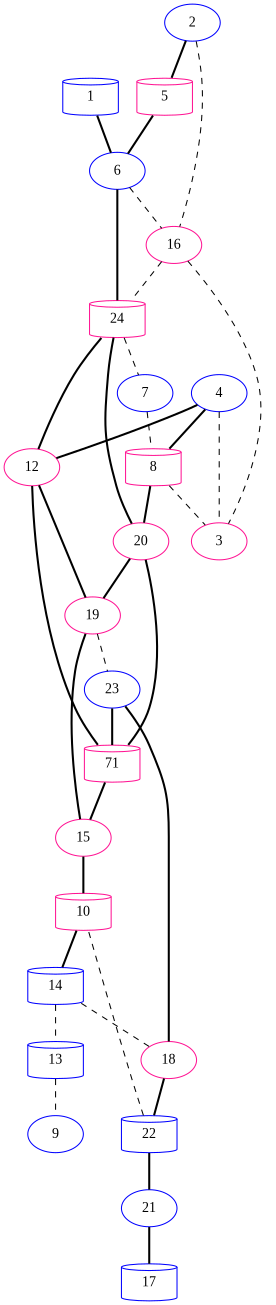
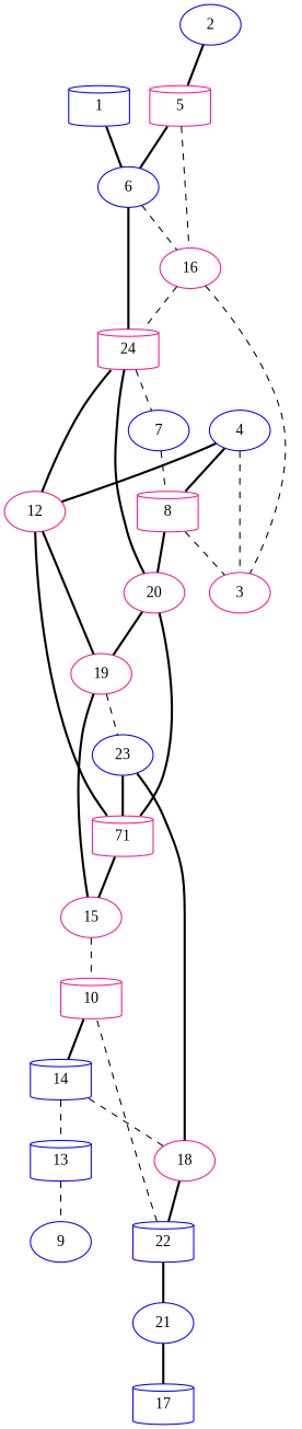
  graph {
    fontname="Liberation Serif"
    node [aaLength=3 color=blue fontname="Liberation Serif" sequence=VPVHFDASV shape=ellipse type=1]
    edge [distance0=0.0 fontname="Liberation Serif" frequency=1 style=bold type0=2]
    1 [aaLength=11 sequence=TAAAKFERQHM shape=cylinder type=0]
    6 [aaLength=10 sequence=NYCNQMMKSR type=0]
    16 [aaLength=5 color=deeppink sequence=VNTFV]
    24 [aaLength=5 color=deeppink sequence=VNTFV shape=cylinder]
    3 [aaLength=7 color=deeppink sequence=SLADVQA type=0]
    12 [color=deeppink sequence=KNV]
    20 [color=deeppink sequence=KNV]
    7 [aaLength=7 sequence=SLADVQA type=0]
    2 [aaLength=10 sequence=NYCNQMMKSR type=0]
    5 [aaLength=11 color=deeppink sequence=TAAAKFERQHM shape=cylinder type=0]
    4 [aaLength=4 sequence=VCSQ type=0]
    8 [aaLength=4 color=deeppink sequence=VCSQ shape=cylinder type=0]
    n13 [color=deeppink label=71 sequence=CYQ shape=cylinder]
    19 [color=deeppink sequence=CYQ]
    15 [aaLength=8 color=deeppink sequence=MSITDCRE]
    23 [aaLength=8 sequence=MSITDCRE]
    9 [aaLength=9]
    10 [aaLength=15 color=deeppink sequence=YKTTQANKHIIVACE shape=cylinder]
    14 [aaLength=15 sequence=YKTTQANKHIIVACE shape=cylinder]
    13 [aaLength=9 shape=cylinder]
    18 [aaLength=15 color=deeppink sequence=YKTTQANKHIIVACE]
    22 [aaLength=15 sequence=YKTTQANKHIIVACE shape=cylinder]
    21 [aaLength=9]
    17 [aaLength=9 shape=cylinder]
    1 -- 6 [distance0=30.50084 type0=3]
    6 -- 16 [distance0=21.69186 style=dashed type0=1]
    6 -- 24 [distance0=21.69186 distance1=9.0 frequency=2 type1=4]
    16 -- 24 [style=dashed type0=1]
    16 -- 3 [distance0=2.0 style=dashed type0=4]
    24 -- 12 [distance0=18.0]
    24 -- 20 [distance0=18.0 type0=3]
    24 -- 7 [distance0=2.0 style=dashed type0=4]
    12 -- n13 [distance0=11.0 distance1=8.0 frequency=2 type1=4]
    12 -- 19 [distance0=11.0 type0=3]
    20 -- n13 [distance0=11.0]
    20 -- 19 [distance0=11.0 distance1=8.0 frequency=2 type0=3 type1=4]
    7 -- 8 [distance0=10.14318 distance1=0.0 frequency=2 style=dashed type0=3 type1=5]
-   2 -- 16 [distance0=9.0 style=dashed type0=4]
+   5 -- 16 [distance0=9.0 style=dashed type0=4]
    2 -- 5 [distance0=28.40211 type0=3]
    5 -- 6 [distance0=22.51756 distance1=10.0 frequency=2 type1=4]
    4 -- 3 [distance0=9.004323 style=dashed]
    4 -- 12 [type0=5]
    4 -- 8 [distance0=8.048209 type0=1]
    8 -- 3 [distance0=7.496395 style=dashed type0=1]
    8 -- 20 [type0=5]
    n13 -- 15 [distance0=7.0 distance1=4.0 frequency=2 type1=4]
    19 -- 15 [distance0=7.0]
    19 -- 23 [distance0=7.0 distance1=4.0 frequency=2 style=dashed type0=3 type1=4]
-   15 -- 10 [distance0=10.0 type0=4]
+   15 -- 10 [distance0=10.0 style=dashed type0=4]
    23 -- n13 [distance0=7.0]
    23 -- 18 [distance0=10.0 type0=4]
    10 -- 14 [distance1=0.0 frequency=2 type0=1 type1=5]
    14 -- 13 [distance0=4.0 style=dashed type0=4]
    14 -- 18 [style=dashed]
    13 -- 9 [style=dashed type0=5]
    18 -- 22 [distance1=0.0 frequency=2 type0=3 type1=5]
    22 -- 10 [style=dashed type0=1]
    22 -- 21 [distance0=4.0 type0=4]
    21 -- 17 [type0=5]
  }
